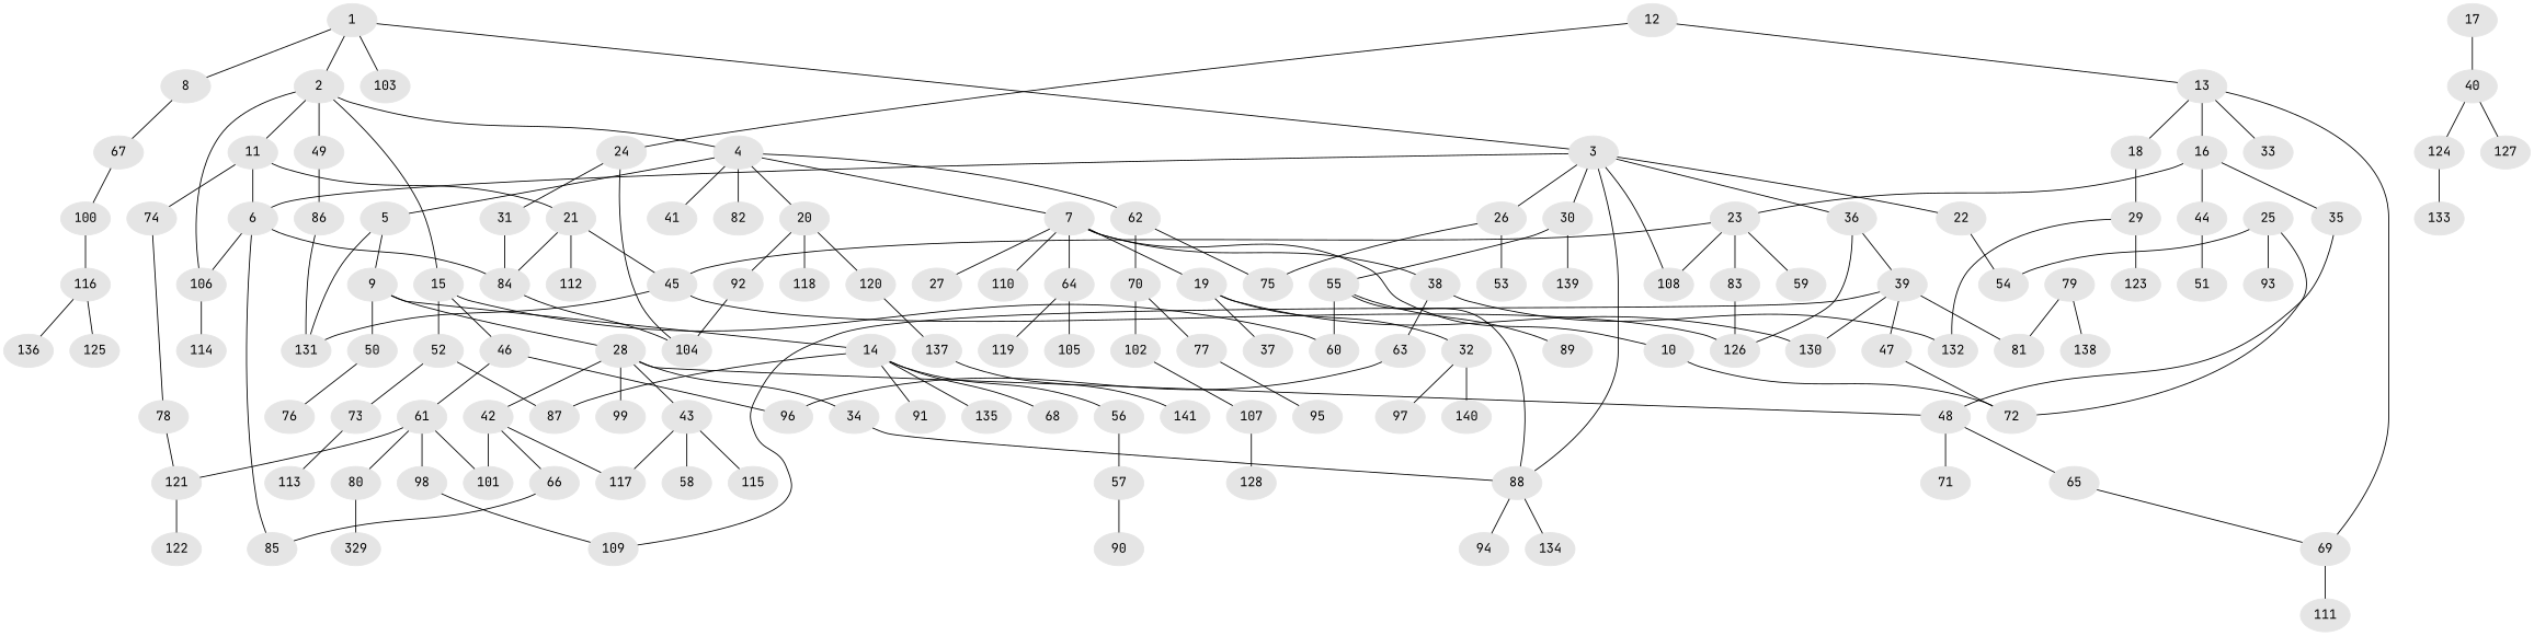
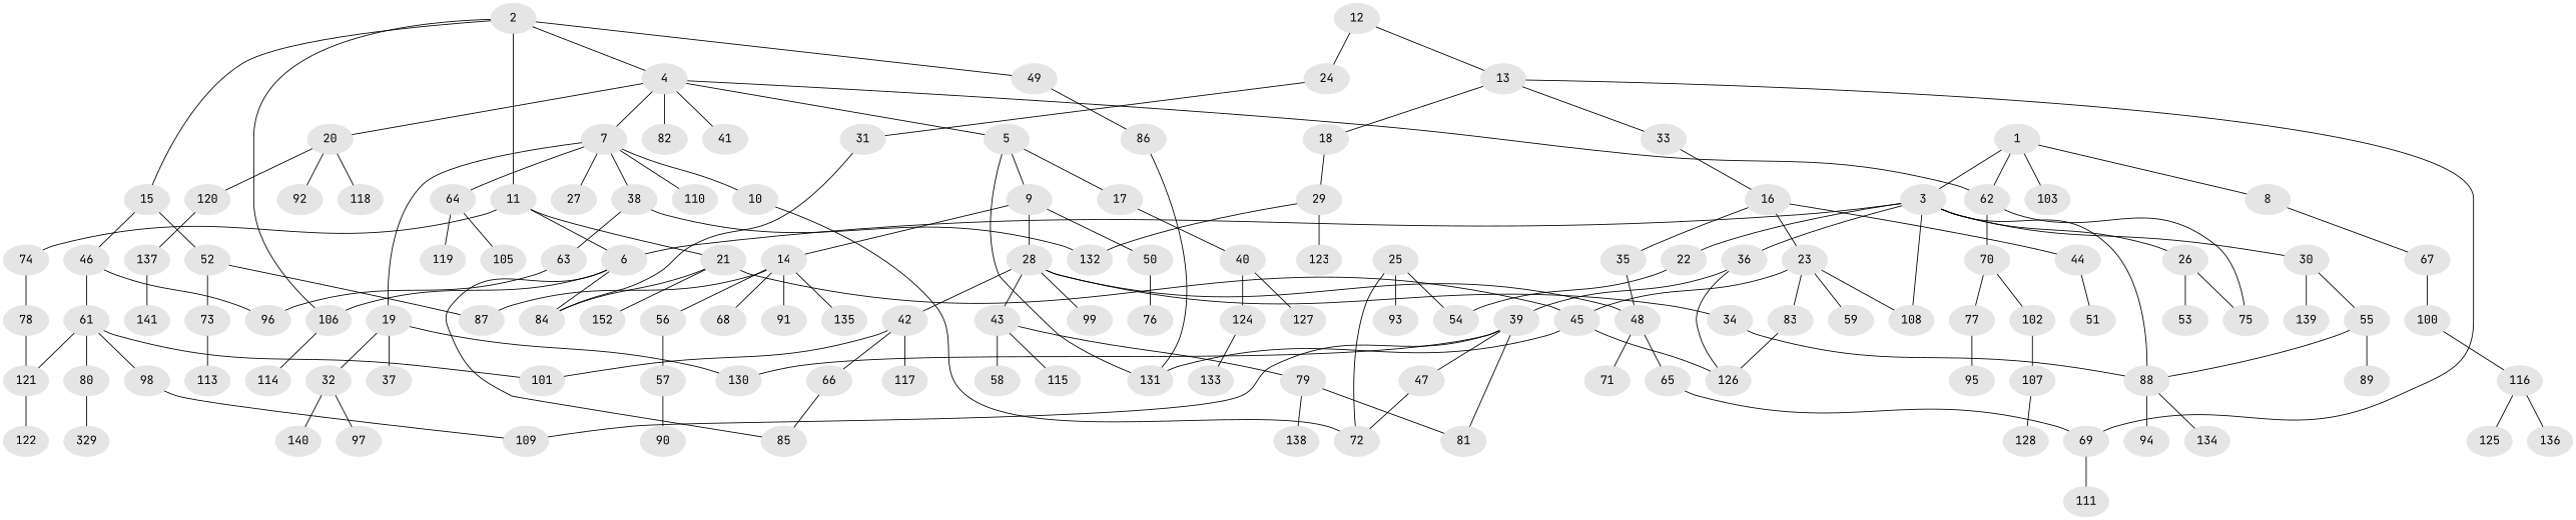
  graph {
    fontname="JetBrains Mono"
    node [color=gray90 fontname="JetBrains Mono" style=filled]
    edge [fontname="JetBrains Mono"]
    1
    2
    3
    8
    103
    4
    11
    15
    49
    106
    6
    22
    26
    30
    36
    88
    108
    67
    5
    7
    20
    41
    62
    82
    21
    74
    12
    13
    24
    46
    52
-   60
    86
    114
    84
    85
    54
    53
    75
    55
    139
    39
    126
    94
    134
    9
    17
    131
    10
    19
    27
    38
    64
    110
    92
    118
    120
    70
    14
    28
    50
    40
-   104
    72
    32
    37
    130
    132
    63
    105
    119
    100
    56
    68
    87
    91
    135
    34
    42
    43
    48
    99
    76
    45
-   112
+   112 [label=152]
    25
    93
    78
    16
    18
    33
    69
    31
    23
    35
    44
    29
    111
    57
    61
    96
    73
    59
    83
    51
    124
    127
    123
    97
    140
    137
    66
    101
    117
    58
    79
    115
    65
    71
    89
    47
    81
    109
    133
    138
    80
    98
    121
    113
    90
    n131 [label=329]
    122
    77
    102
    116
    95
    107
    125
    136
    128
    141
-   1 -- 2
+   1 -- 62
    1 -- 3
    1 -- 8
    1 -- 103
    2 -- 4
    2 -- 11
    2 -- 15
    2 -- 49
    2 -- 106
    3 -- 6
    3 -- 22
    3 -- 26
    3 -- 30
    3 -- 36
    3 -- 88
    3 -- 108
    8 -- 67
    4 -- 5
    4 -- 7
    4 -- 20
    4 -- 41
    4 -- 62
    4 -- 82
    11 -- 6
    11 -- 21
    11 -- 74
    15 -- 46
    15 -- 52
-   15 -- 60
    49 -- 86
    106 -- 114
    6 -- 106
    6 -- 84
    6 -- 85
    22 -- 54
    26 -- 53
    26 -- 75
    30 -- 55
    30 -- 139
    36 -- 39
    36 -- 126
    88 -- 94
    88 -- 134
    67 -- 100
    5 -- 9
+   5 -- 17
    5 -- 131
    7 -- 10
    7 -- 19
    7 -- 27
    7 -- 38
    7 -- 64
    7 -- 110
    20 -- 92
    20 -- 118
    20 -- 120
    62 -- 75
    62 -- 70
    21 -- 84
    21 -- 45
    21 -- 112
    74 -- 78
    12 -- 13
    12 -- 24
-   13 -- 16
+   33 -- 16
    13 -- 18
    13 -- 33
    13 -- 69
-   24 -- 104
    24 -- 31
    46 -- 61
    46 -- 96
    52 -- 87
    52 -- 73
    86 -- 131
-   84 -- 104
    55 -- 88
-   55 -- 60
    55 -- 89
    39 -- 130
    39 -- 47
    39 -- 81
    39 -- 109
    9 -- 14
    9 -- 28
    9 -- 50
    17 -- 40
    10 -- 72
    19 -- 32
    19 -- 37
    19 -- 130
    38 -- 132
    38 -- 63
    64 -- 105
    64 -- 119
-   92 -- 104
    120 -- 137
    70 -- 77
    70 -- 102
    14 -- 56
    14 -- 68
    14 -- 87
    14 -- 91
    14 -- 135
    28 -- 34
    28 -- 42
    28 -- 43
    28 -- 48
    28 -- 99
    50 -- 76
    40 -- 124
    40 -- 127
    32 -- 97
    32 -- 140
    63 -- 96
    100 -- 116
    56 -- 57
    34 -- 88
    42 -- 66
    42 -- 101
    42 -- 117
    43 -- 58
-   43 -- 117
+   43 -- 79
    43 -- 115
    48 -- 65
    48 -- 71
    45 -- 126
    45 -- 131
    25 -- 54
    25 -- 72
    25 -- 93
    78 -- 121
    16 -- 23
    16 -- 35
    16 -- 44
    18 -- 29
    69 -- 111
    31 -- 84
    23 -- 108
    23 -- 45
    23 -- 59
    23 -- 83
    35 -- 48
    44 -- 51
    29 -- 132
    29 -- 123
    57 -- 90
    61 -- 101
    61 -- 80
    61 -- 98
    61 -- 121
    73 -- 113
    83 -- 126
    124 -- 133
    137 -- 141
    66 -- 85
    79 -- 81
    79 -- 138
    65 -- 69
    47 -- 72
    80 -- n131
    98 -- 109
    121 -- 122
    77 -- 95
    102 -- 107
    116 -- 125
    116 -- 136
    107 -- 128
  }
